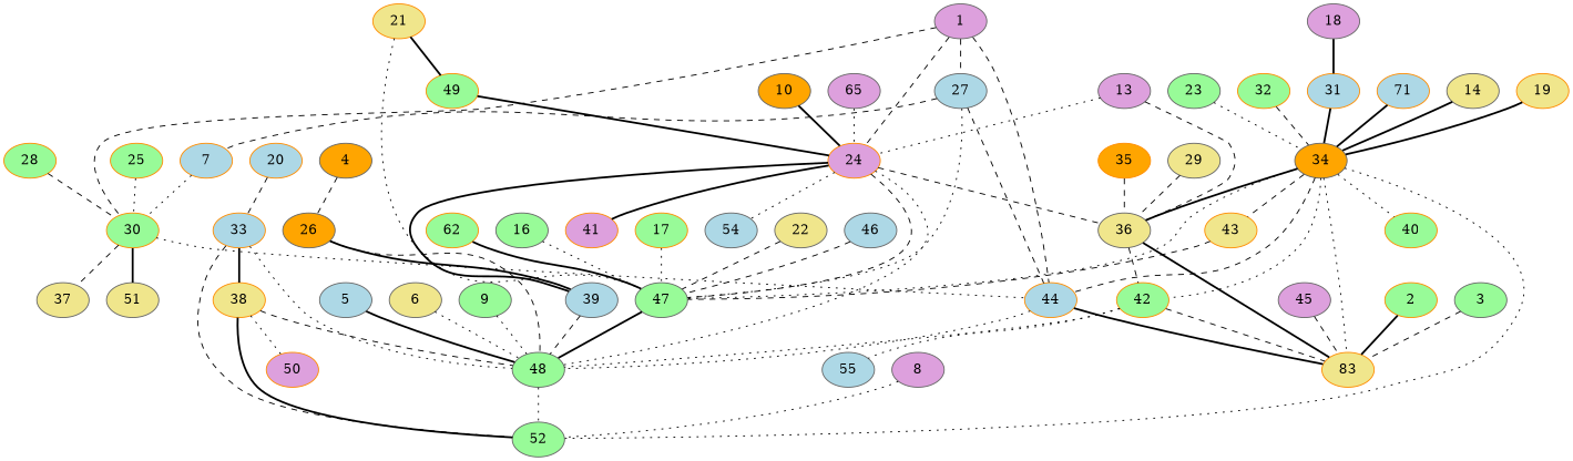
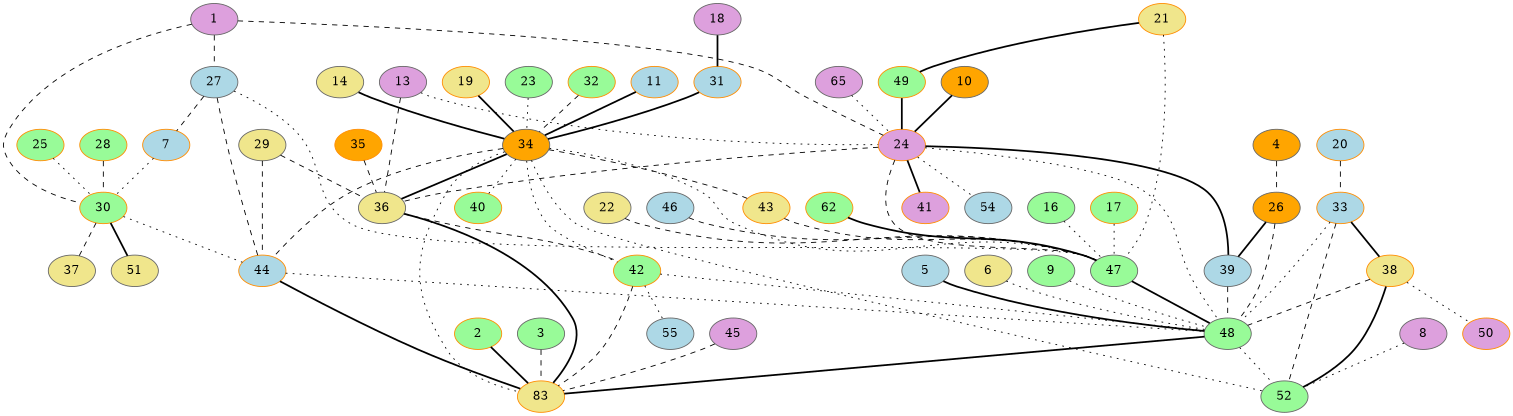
  graph {
    node [color=gray40 fillcolor=palegreen style=filled]
    edge [style=dashed weight=1.0]
    1 [fillcolor=plum]
    24 [color=darkorange fillcolor=plum]
    27 [fillcolor=lightblue]
    30 [color=darkorange]
    44 [color=darkorange fillcolor=lightblue]
    48
    47
    36 [fillcolor=khaki]
    39 [fillcolor=lightblue]
    41 [color=darkorange fillcolor=plum]
    54 [fillcolor=lightblue]
    7 [color=darkorange fillcolor=lightblue]
    37 [fillcolor=khaki]
    51 [fillcolor=khaki]
    n15 [color=darkorange fillcolor=khaki label=83]
    52
    2 [color=darkorange]
    3
    4 [fillcolor=orange]
    26 [fillcolor=orange]
    5 [fillcolor=lightblue]
    6 [fillcolor=khaki]
    8 [fillcolor=plum]
    9
    10 [fillcolor=orange]
-   11 [color=darkorange fillcolor=lightblue label=71]
+   11 [color=darkorange fillcolor=lightblue]
    34 [fillcolor=orange]
    40 [color=darkorange]
    42 [color=darkorange]
    43 [color=darkorange fillcolor=khaki]
    n31 [color=darkorange label=62]
    13 [fillcolor=plum]
    14 [fillcolor=khaki]
    n34 [fillcolor=plum label=65]
    16
    17 [color=darkorange]
    18 [fillcolor=plum]
    31 [color=darkorange fillcolor=lightblue]
    19 [color=darkorange fillcolor=khaki]
    20 [color=darkorange fillcolor=lightblue]
    33 [color=darkorange fillcolor=lightblue]
    38 [color=darkorange fillcolor=khaki]
    21 [color=darkorange fillcolor=khaki]
    49 [color=darkorange]
    22 [fillcolor=khaki]
    23
    25 [color=darkorange]
    28 [color=darkorange]
    29 [fillcolor=khaki]
    32 [color=darkorange]
    50 [color=darkorange fillcolor=plum]
    55 [fillcolor=lightblue]
    35 [color=darkorange fillcolor=orange]
    45 [fillcolor=plum]
    46 [fillcolor=lightblue]
    1 -- 24
    1 -- 27 [weight=2.0]
    1 -- 30
-   1 -- 44
+   29 -- 44
    24 -- 48 [style=dotted]
    24 -- 47 [weight=2.0]
    24 -- 36
    24 -- 39 [style=bold]
    24 -- 41 [style=bold]
    24 -- 54 [style=dotted]
    27 -- 44 [weight=2.0]
    27 -- 47 [style=dotted]
    27 -- 7 [weight=2.0]
    30 -- 44 [style=dotted]
    30 -- 37
    30 -- 51 [style=bold]
    44 -- 48 [style=dotted]
    44 -- n15 [style=bold]
+   48 -- n15 [style=bold]
    48 -- 52 [style=dotted weight=2.0]
    47 -- 48 [style=bold weight=2.0]
    36 -- n15 [style=bold]
    36 -- 42
    39 -- 48 [weight=3.0]
    7 -- 30 [style=dotted]
    2 -- n15 [style=bold]
    3 -- n15
    4 -- 26
    26 -- 48 [weight=3.0]
    26 -- 39 [style=bold]
    5 -- 48 [style=bold]
    6 -- 48 [style=dotted]
    8 -- 52 [style=dotted]
    9 -- 48 [style=dotted]
    10 -- 24 [style=bold]
    11 -- 34 [style=bold]
    34 -- 44
    34 -- 47 [style=dotted]
    34 -- 36 [style=bold weight=2.0]
    34 -- n15 [style=dotted weight=2.0]
    34 -- 52 [style=dotted]
    34 -- 40 [style=dotted]
    34 -- 42 [style=dotted weight=2.0]
    34 -- 43
    42 -- 48 [style=dotted]
    42 -- n15
    42 -- 55 [style=dotted]
    43 -- 47
    n31 -- 47 [style=bold]
    13 -- 24 [style=dotted]
    13 -- 36
    14 -- 34 [style=bold]
    n34 -- 24 [style=dotted]
    16 -- 47 [style=dotted]
    17 -- 47 [style=dotted]
    18 -- 31 [style=bold]
    31 -- 34 [style=bold]
    19 -- 34 [style=bold]
    20 -- 33
    33 -- 48 [style=dotted weight=2.0]
    33 -- 52
    33 -- 38 [style=bold]
    38 -- 48 [weight=2.0]
    38 -- 52 [style=bold]
    38 -- 50 [style=dotted]
    21 -- 47 [style=dotted weight=4.0]
    21 -- 49 [style=bold]
    49 -- 24 [style=bold weight=2.0]
    22 -- 47
    23 -- 34 [style=dotted]
    25 -- 30 [style=dotted]
    28 -- 30
    29 -- 36
    32 -- 34
    35 -- 36
    45 -- n15
    46 -- 47
  }
